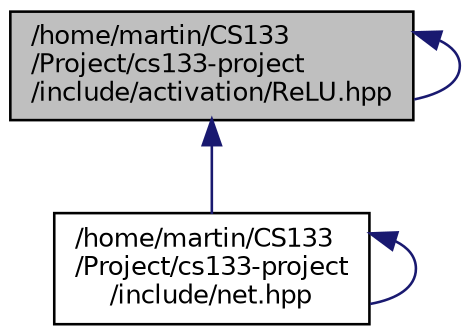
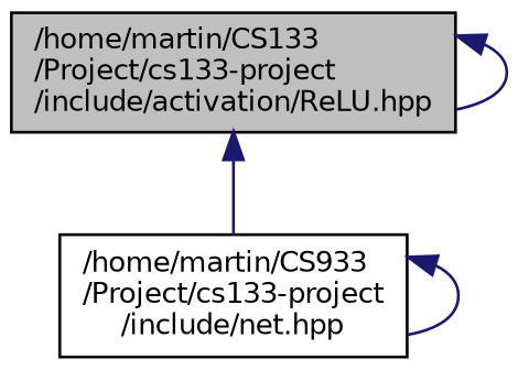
  digraph {
    node [color=black fontname=Helvetica fontsize=10 shape=record style=filled]
    edge [color=midnightblue dir=back fontname=Helvetica fontsize=10 labelfontname=Helvetica labelfontsize=10 style=solid]
    n1 [fillcolor=grey75 fontcolor=black height=0.2 label="/home/martin/CS133\l/Project/cs133-project\l/include/activation/ReLU.hpp" width=0.4]
-   n2 [fillcolor=white height=0.2 label="/home/martin/CS133\l/Project/cs133-project\l/include/net.hpp" width=0.4]
+   n2 [fillcolor=white height=0.2 label="/home/martin/CS933\l/Project/cs133-project\l/include/net.hpp" width=0.4]
    n1 -> n1
    n1 -> n2
    n2 -> n2
  }
